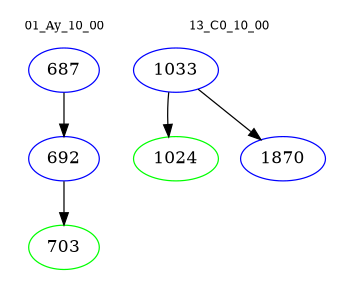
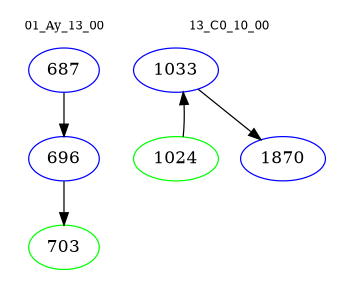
  digraph {
    node [color=blue]
    edge [color=black]
    n1 [label=687]
    n2 [color=green label=703]
-   n3 [label=692]
+   n3 [label=696]
    n4 [label=1033]
    n5 [color=green label=1024]
    n6 [label=1870]
    subgraph cluster_1 {
      color=white
      fontsize=10
-     label="01_Ay_10_00"
+     label="01_Ay_13_00"
      n1
      n2
      n3
    }
    subgraph cluster_2 {
      color=white
      fontsize=10
      label="13_C0_10_00"
      n4
      n5
      n6
    }
    n1 -> n3
    n3 -> n2
-   n4 -> n5
+   n5 -> n4
    n4 -> n6
  }
